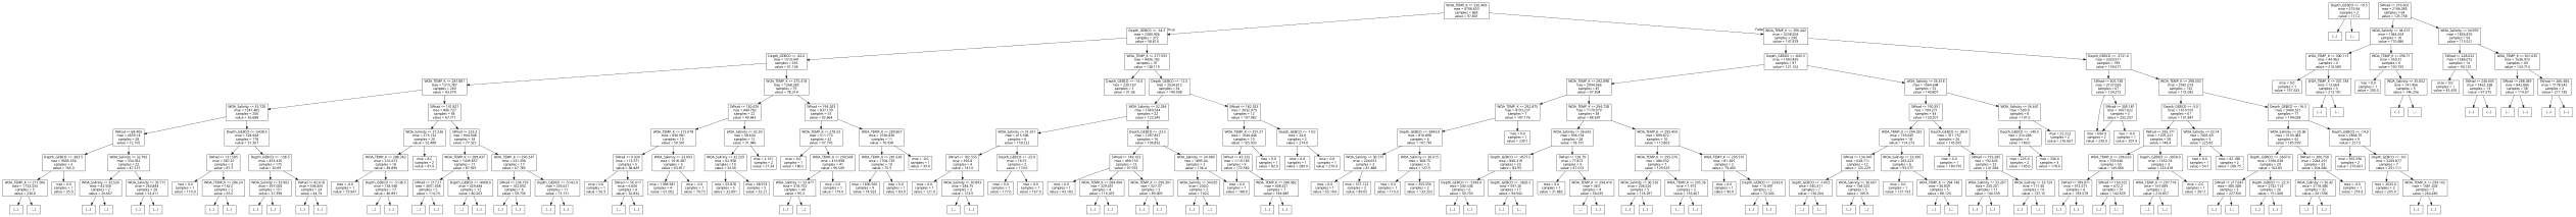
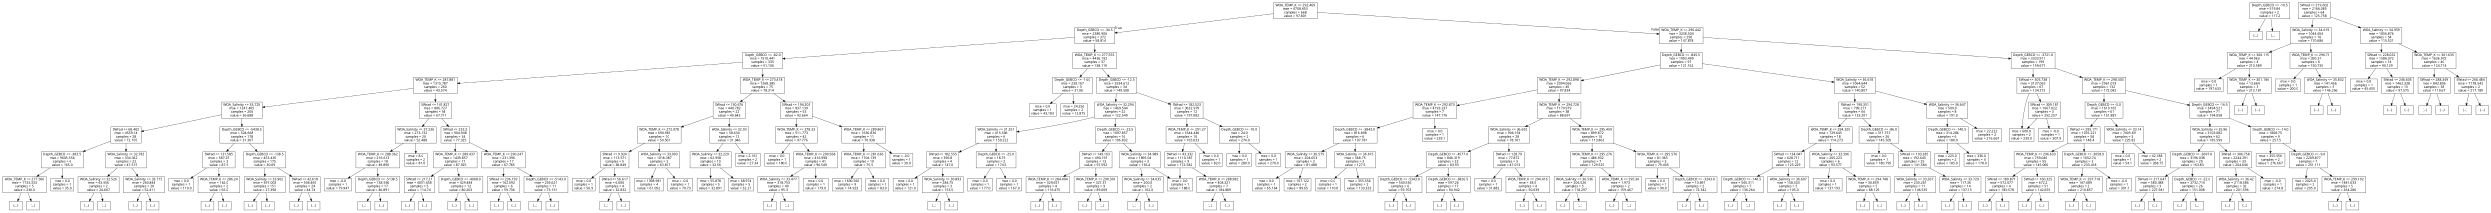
  digraph {
    fontname="Noto Sans"
    node [fontname="Noto Sans" shape=box]
    edge [fontname="Noto Sans"]
    n1 [label="WOA_TEMP_K <= 292.469\nmse = 4708.653\nsamples = 668\nvalue = 97.801"]
    n2 [label="Depth_GEBCO <= -34.5\nmse = 2380.906\nsamples = 372\nvalue = 58.814"]
    n3 [label="WOA_TEMP_K <= 296.442\nmse = 3238.504\nsamples = 296\nvalue = 147.878"]
    n4 [label="Depth_GEBCO <= -82.0\nmse = 1510.441\nsamples = 335\nvalue = 51.106"]
    n5 [label="WOA_TEMP_K <= 277.555\nmse = 4436.192\nsamples = 37\nvalue = 138.119"]
    n6 [label="Depth_GEBCO <= -845.5\nmse = 1993.499\nsamples = 97\nvalue = 121.162"]
    n7 [label="Depth_GEBCO <= -3721.0\nmse = 3333.911\nsamples = 199\nvalue = 159.677"]
    n8 [label="WOA_TEMP_K <= 287.881\nmse = 1315.787\nsamples = 260\nvalue = 43.574"]
    n9 [label="WOA_TEMP_K <= 273.418\nmse = 1268.385\nsamples = 75\nvalue = 78.314"]
    n10 [label="Depth_GEBCO <= -14.0\nmse = 230.167\nsamples = 3\nvalue = 31.06"]
    n11 [label="Depth_GEBCO <= -12.5\nmse = 3534.612\nsamples = 34\nvalue = 149.508"]
    n12 [label="WOA_Salinity <= 33.725\nmse = 1247.405\nsamples = 206\nvalue = 36.688"]
    n13 [label="SWrad <= 141.827\nmse = 806.727\nsamples = 54\nvalue = 67.711"]
    n14 [label="SWrad <= 130.676\nmse = 440.782\nsamples = 22\nvalue = 40.643"]
    n15 [label="SWrad <= 194.203\nmse = 837.139\nsamples = 53\nvalue = 92.664"]
    n16 [label="SWrad <= 68.403\nmse = 4559.14\nsamples = 28\nvalue = 72.105"]
    n17 [label="Depth_GEBCO <= -5438.5\nmse = 524.668\nsamples = 178\nvalue = 31.307"]
    n18 [label="WOA_Salinity <= 37.236\nmse = 273.132\nsamples = 20\nvalue = 52.488"]
    n19 [label="SWrad <= 233.3\nmse = 904.948\nsamples = 34\nvalue = 77.325"]
    n20 [label="Depth_GEBCO <= -383.5\nmse = 9605.556\nsamples = 6\nvalue = 165.0"]
    n21 [label="WOA_Salinity <= 32.783\nmse = 334.362\nsamples = 22\nvalue = 47.515"]
    n22 [label="SWrad <= 131.585\nmse = 587.25\nsamples = 3\nvalue = 87.5"]
    n23 [label="Depth_GEBCO <= -138.5\nmse = 453.435\nsamples = 175\nvalue = 30.09"]
    n24 [label="WOA_TEMP_K <= 277.506\nmse = 1733.333\nsamples = 5\nvalue = 230.0"]
    n25 [label="mse = 0.0\nsamples = 1\nvalue = 35.0"]
    n26 [label="WOA_Salinity <= 32.526\nmse = 43.556\nsamples = 2\nvalue = 24.667"]
    n27 [label="WOA_Salinity <= 33.715\nmse = 260.844\nsamples = 20\nvalue = 52.411"]
    n28 [label="(...)"]
    n29 [label="(...)"]
    n30 [label="(...)"]
    n31 [label="(...)"]
    n32 [label="(...)"]
    n33 [label="(...)"]
    n34 [label="mse = 0.0\nsamples = 1\nvalue = 110.0"]
    n35 [label="WOA_TEMP_K <= 286.24\nmse = 162.0\nsamples = 2\nvalue = 65.0"]
    n36 [label="WOA_Salinity <= 33.902\nmse = 397.003\nsamples = 151\nvalue = 27.398"]
    n37 [label="SWrad <= 42.618\nmse = 506.469\nsamples = 24\nvalue = 44.74"]
    n38 [label="(...)"]
    n39 [label="(...)"]
    n40 [label="(...)"]
    n41 [label="(...)"]
    n42 [label="(...)"]
    n43 [label="(...)"]
    n44 [label="WOA_TEMP_K <= 288.362\nmse = 216.613\nsamples = 18\nvalue = 49.896"]
    n45 [label="mse = 8.0\nsamples = 2\nvalue = 81.0"]
    n46 [label="WOA_TEMP_K <= 289.437\nmse = 1439.857\nsamples = 17\nvalue = 87.925"]
    n47 [label="WOA_TEMP_K <= 290.247\nmse = 231.396\nsamples = 17\nvalue = 67.785"]
    n48 [label="mse = -0.0\nsamples = 1\nvalue = 79.947"]
    n49 [label="Depth_GEBCO <= -5138.5\nmse = 138.936\nsamples = 17\nvalue = 46.891"]
    n50 [label="(...)"]
    n51 [label="(...)"]
    n52 [label="SWrad <= 217.21\nmse = 4051.658\nsamples = 5\nvalue = 114.74"]
    n53 [label="Depth_GEBCO <= -4068.0\nmse = 429.484\nsamples = 12\nvalue = 80.263"]
    n54 [label="SWrad <= 236.159\nmse = 162.092\nsamples = 6\nvalue = 59.736"]
    n55 [label="Depth_GEBCO <= -5143.0\nmse = 205.621\nsamples = 11\nvalue = 73.151"]
    n56 [label="(...)"]
    n57 [label="(...)"]
    n58 [label="(...)"]
    n59 [label="(...)"]
    n60 [label="(...)"]
    n61 [label="(...)"]
    n62 [label="(...)"]
    n63 [label="(...)"]
    n64 [label="WOA_TEMP_K <= 272.078\nmse = 690.981\nsamples = 10\nvalue = 50.501"]
    n65 [label="WOA_Salinity <= 32.93\nmse = 58.634\nsamples = 12\nvalue = 31.946"]
    n66 [label="WOA_TEMP_K <= 278.33\nmse = 511.773\nsamples = 42\nvalue = 97.776"]
    n67 [label="WOA_TEMP_K <= 289.867\nmse = 1636.836\nsamples = 11\nvalue = 70.938"]
    n68 [label="SWrad <= 9.924\nmse = 113.571\nsamples = 5\nvalue = 38.849"]
    n69 [label="WOA_Salinity <= 33.093\nmse = 1018.387\nsamples = 5\nvalue = 63.817"]
    n70 [label="WOA_Salinity <= 32.229\nmse = 62.958\nsamples = 10\nvalue = 32.56"]
    n71 [label="mse = 2.161\nsamples = 2\nvalue = 27.34"]
    n72 [label="mse = 0.0\nsamples = 1\nvalue = 56.9"]
    n73 [label="SWrad <= 56.617\nmse = 6.606\nsamples = 4\nvalue = 32.832"]
    n74 [label="mse = 1398.981\nsamples = 4\nvalue = 61.052"]
    n75 [label="mse = -0.0\nsamples = 1\nvalue = 70.73"]
    n76 [label="(...)"]
    n77 [label="(...)"]
    n78 [label="mse = 55.878\nsamples = 5\nvalue = 32.891"]
    n79 [label="mse = 68.974\nsamples = 5\nvalue = 32.27"]
    n80 [label="mse = 0.0\nsamples = 1\nvalue = 180.0"]
    n81 [label="WOA_TEMP_K <= 290.568\nmse = 416.998\nsamples = 41\nvalue = 96.549"]
    n82 [label="WOA_TEMP_K <= 281.636\nmse = 1704.139\nsamples = 10\nvalue = 75.5"]
    n83 [label="mse = -0.0\nsamples = 1\nvalue = 39.0"]
    n84 [label="WOA_Salinity <= 33.477\nmse = 318.753\nsamples = 40\nvalue = 95.3"]
    n85 [label="mse = 0.0\nsamples = 1\nvalue = 179.0"]
    n86 [label="(...)"]
    n87 [label="(...)"]
    n88 [label="mse = 1830.566\nsamples = 9\nvalue = 74.923"]
    n89 [label="mse = 0.0\nsamples = 1\nvalue = 83.0"]
    n90 [label="mse = 0.0\nsamples = 1\nvalue = 43.183"]
+   n91 [label="mse = 24.256\nsamples = 2\nvalue = 12.875"]
    n92 [label="WOA_Salinity <= 32.294\nmse = 1469.544\nsamples = 22\nvalue = 122.549"]
    n93 [label="SWrad <= 182.523\nmse = 3632.979\nsamples = 12\nvalue = 197.082"]
    n94 [label="WOA_Salinity <= 31.351\nmse = 415.506\nsamples = 6\nvalue = 159.222"]
    n95 [label="Depth_GEBCO <= -23.5\nmse = 1097.857\nsamples = 16\nvalue = 106.832"]
    n96 [label="WOA_TEMP_K <= 291.27\nmse = 1644.446\nsamples = 10\nvalue = 165.033"]
    n97 [label="Depth_GEBCO <= -10.0\nmse = 24.0\nsamples = 2\nvalue = 274.0"]
    n98 [label="SWrad <= 182.555\nmse = 396.8\nsamples = 4\nvalue = 147.0"]
    n99 [label="Depth_GEBCO <= -25.0\nmse = 18.75\nsamples = 2\nvalue = 174.5"]
    n100 [label="SWrad <= 149.163\nmse = 490.155\nsamples = 13\nvalue = 97.592"]
    n101 [label="WOA_Salinity <= 34.989\nmse = 1895.04\nsamples = 3\nvalue = 136.4"]
    n102 [label="mse = 0.0\nsamples = 1\nvalue = 121.0"]
    n103 [label="WOA_Salinity <= 30.893\nmse = 284.75\nsamples = 3\nvalue = 153.5"]
    n104 [label="mse = 0.0\nsamples = 1\nvalue = 177.0"]
    n105 [label="mse = 0.0\nsamples = 1\nvalue = 167.0"]
    n106 [label="(...)"]
    n107 [label="(...)"]
    n108 [label="WOA_TEMP_K <= 284.494\nmse = 329.651\nsamples = 4\nvalue = 116.475"]
    n109 [label="WOA_TEMP_K <= 290.301\nmse = 327.37\nsamples = 9\nvalue = 89.009"]
    n110 [label="WOA_Salinity <= 34.035\nmse = 200.0\nsamples = 2\nvalue = 102.0"]
    n111 [label="mse = 0.0\nsamples = 1\nvalue = 188.0"]
    n112 [label="(...)"]
    n113 [label="(...)"]
    n114 [label="(...)"]
    n115 [label="(...)"]
    n116 [label="(...)"]
    n117 [label="(...)"]
    n118 [label="SWrad <= 43.332\nmse = 1110.185\nsamples = 9\nvalue = 172.582"]
    n119 [label="mse = 0.0\nsamples = 1\nvalue = 82.0"]
    n120 [label="mse = 0.0\nsamples = 1\nvalue = 280.0"]
    n121 [label="mse = 0.0\nsamples = 1\nvalue = 270.0"]
    n122 [label="WOA_TEMP_K <= 288.982\nmse = 408.321\nsamples = 7\nvalue = 184.889"]
    n123 [label="Depth_GEBCO <= -10.5\nmse = 519.84\nsamples = 2\nvalue = 117.2"]
    n124 [label="(...)"]
    n125 [label="(...)"]
    n126 [label="(...)"]
    n127 [label="(...)"]
    n128 [label="WOA_TEMP_K <= 292.898\nmse = 2094.066\nsamples = 45\nvalue = 97.834"]
    n129 [label="WOA_Salinity <= 36.618\nmse = 1064.644\nsamples = 52\nvalue = 140.807"]
    n130 [label="SWrad <= 305.738\nmse = 3137.065\nsamples = 67\nvalue = 134.272"]
    n131 [label="WOA_TEMP_K <= 298.503\nmse = 2961.018\nsamples = 132\nvalue = 172.082"]
    n132 [label="WOA_TEMP_K <= 292.873\nmse = 4193.237\nsamples = 7\nvalue = 147.176"]
    n133 [label="WOA_TEMP_K <= 294.728\nmse = 1170.979\nsamples = 38\nvalue = 88.697"]
    n134 [label="SWrad <= 190.351\nmse = 709.271\nsamples = 44\nvalue = 133.201"]
    n135 [label="WOA_Salinity <= 36.647\nmse = 509.0\nsamples = 8\nvalue = 191.0"]
    n136 [label="Depth_GEBCO <= -3843.0\nmse = 816.898\nsamples = 6\nvalue = 107.781"]
    n137 [label="mse = 0.0\nsamples = 1\nvalue = 239.1"]
    n138 [label="WOA_Salinity <= 36.692\nmse = 906.194\nsamples = 28\nvalue = 78.101"]
    n139 [label="WOA_TEMP_K <= 295.459\nmse = 899.872\nsamples = 10\nvalue = 113.863"]
    n140 [label="WOA_Salinity <= 36.575\nmse = 204.653\nsamples = 3\nvalue = 81.488"]
    n141 [label="WOA_Salinity <= 36.615\nmse = 368.75\nsamples = 3\nvalue = 127.5"]
    n142 [label="mse = 0.0\nsamples = 1\nvalue = 65.164"]
    n143 [label="mse = 107.122\nsamples = 2\nvalue = 89.65"]
    n144 [label="mse = 0.0\nsamples = 1\nvalue = 110.0"]
    n145 [label="mse = 355.556\nsamples = 2\nvalue = 133.333"]
    n146 [label="Depth_GEBCO <= -4577.0\nmse = 846.319\nsamples = 23\nvalue = 83.93"]
    n147 [label="SWrad <= 128.79\nmse = 77.872\nsamples = 5\nvalue = 47.013"]
    n148 [label="WOA_TEMP_K <= 295.276\nmse = 486.932\nsamples = 7\nvalue = 129.525"]
    n149 [label="WOA_TEMP_K <= 295.576\nmse = 81.365\nsamples = 3\nvalue = 79.405"]
    n150 [label="Depth_GEBCO <= -5343.0\nmse = 540.536\nsamples = 6\nvalue = 59.703"]
    n151 [label="Depth_GEBCO <= -3826.5\nmse = 597.26\nsamples = 17\nvalue = 94.942"]
    n152 [label="mse = 0.0\nsamples = 1\nvalue = 31.882"]
    n153 [label="WOA_TEMP_K <= 294.416\nmse = 38.5\nsamples = 4\nvalue = 50.039"]
    n154 [label="(...)"]
    n155 [label="(...)"]
    n156 [label="(...)"]
    n157 [label="(...)"]
    n158 [label="(...)"]
    n159 [label="(...)"]
    n160 [label="WOA_Salinity <= 36.536\nmse = 206.526\nsamples = 5\nvalue = 118.297"]
    n161 [label="WOA_TEMP_K <= 295.36\nmse = 1.973\nsamples = 2\nvalue = 159.467"]
    n162 [label="mse = 0.0\nsamples = 1\nvalue = 90.0"]
    n163 [label="Depth_GEBCO <= -3243.0\nmse = 10.891\nsamples = 2\nvalue = 72.342"]
    n164 [label="(...)"]
    n165 [label="(...)"]
    n166 [label="(...)"]
    n167 [label="(...)"]
    n168 [label="(...)"]
    n169 [label="(...)"]
    n170 [label="WOA_TEMP_K <= 294.325\nmse = 729.645\nsamples = 18\nvalue = 114.273"]
    n171 [label="Depth_GEBCO <= -86.0\nmse = 311.757\nsamples = 26\nvalue = 145.505"]
    n172 [label="Depth_GEBCO <= -140.5\nmse = 314.286\nsamples = 6\nvalue = 180.0"]
    n173 [label="mse = 22.222\nsamples = 2\nvalue = 216.667"]
    n174 [label="SWrad <= 134.047\nmse = 628.711\nsamples = 12\nvalue = 125.229"]
    n175 [label="WOA_Salinity <= 33.396\nmse = 265.223\nsamples = 6\nvalue = 93.577"]
    n176 [label="mse = 0.0\nsamples = 1\nvalue = 180.795"]
    n177 [label="SWrad <= 193.285\nmse = 192.645\nsamples = 25\nvalue = 141.584"]
    n178 [label="Depth_GEBCO <= -140.5\nmse = 540.311\nsamples = 7\nvalue = 136.264"]
    n179 [label="WOA_Salinity <= 36.607\nmse = 158.333\nsamples = 5\nvalue = 105.0"]
    n180 [label="mse = 0.0\nsamples = 1\nvalue = 137.193"]
    n181 [label="WOA_TEMP_K <= 294.748\nmse = 30.859\nsamples = 5\nvalue = 88.125"]
    n182 [label="(...)"]
    n183 [label="(...)"]
    n184 [label="(...)"]
    n185 [label="(...)"]
    n186 [label="(...)"]
    n187 [label="(...)"]
    n188 [label="WOA_Salinity <= 33.267\nmse = 230.261\nsamples = 11\nvalue = 146.539"]
    n189 [label="WOA_Salinity <= 33.729\nmse = 117.36\nsamples = 14\nvalue = 137.15"]
    n190 [label="(...)"]
    n191 [label="(...)"]
    n192 [label="(...)"]
    n193 [label="(...)"]
    n194 [label="mse = 225.0\nsamples = 2\nvalue = 185.0"]
    n195 [label="mse = 336.0\nsamples = 4\nvalue = 178.0"]
    n196 [label="SWrad <= 309.181\nmse = 1667.022\nsamples = 3\nvalue = 252.257"]
    n197 [label="mse = 600.0\nsamples = 2\nvalue = 230.0"]
    n198 [label="Depth_GEBCO <= -5.0\nmse = 1619.165\nsamples = 61\nvalue = 151.887"]
    n199 [label="Depth_GEBCO <= -16.5\nmse = 3494.521\nsamples = 71\nvalue = 194.058"]
    n200 [label="SWrad <= 219.602\nmse = 2166.085\nsamples = 64\nvalue = 125.758"]
    n201 [label="WOA_Salinity <= 34.619\nmse = 1044.654\nsamples = 10\nvalue = 170.686"]
    n202 [label="WOA_Salinity <= 34.959\nmse = 1856.876\nsamples = 54\nvalue = 115.521"]
    n203 [label="mse = -0.0\nsamples = 1\nvalue = 307.9"]
    n204 [label="WOA_TEMP_K <= 300.115\nmse = 44.963\nsamples = 4\nvalue = 210.589"]
    n205 [label="WOA_TEMP_K <= 296.71\nmse = 350.31\nsamples = 6\nvalue = 150.735"]
    n206 [label="SWrad <= 228.032\nmse = 1586.072\nsamples = 14\nvalue = 90.129"]
    n207 [label="WOA_TEMP_K <= 301.635\nmse = 1636.972\nsamples = 40\nvalue = 124.714"]
    n208 [label="mse = 0.0\nsamples = 1\nvalue = 197.633"]
    n209 [label="WOA_TEMP_K <= 301.184\nmse = 13.664\nsamples = 3\nvalue = 213.181"]
    n210 [label="mse = 0.0\nsamples = 1\nvalue = 200.0"]
    n211 [label="WOA_Salinity <= 35.832\nmse = 141.456\nsamples = 5\nvalue = 146.256"]
    n212 [label="(...)"]
    n213 [label="(...)"]
    n214 [label="(...)"]
    n215 [label="(...)"]
    n216 [label="mse = 0.0\nsamples = 1\nvalue = 45.455"]
    n217 [label="SWrad <= 246.605\nmse = 1462.338\nsamples = 13\nvalue = 97.575"]
    n218 [label="SWrad <= 288.349\nmse = 842.806\nsamples = 38\nvalue = 119.67"]
    n219 [label="SWrad <= 266.484\nmse = 7178.542\nsamples = 2\nvalue = 217.189"]
    n220 [label="(...)"]
    n221 [label="(...)"]
    n222 [label="(...)"]
    n223 [label="(...)"]
    n224 [label="(...)"]
    n225 [label="(...)"]
    n226 [label="SWrad <= 295.171\nmse = 1076.221\nsamples = 58\nvalue = 148.4"]
    n227 [label="WOA_Salinity <= 33.14\nmse = 7405.69\nsamples = 3\nvalue = 225.82"]
    n228 [label="WOA_Salinity <= 35.96\nmse = 3103.082\nsamples = 62\nvalue = 185.599"]
    n229 [label="Depth_GEBCO <= -14.0\nmse = 1868.75\nsamples = 9\nvalue = 257.5"]
    n230 [label="WOA_TEMP_K <= 296.633\nmse = 759.046\nsamples = 55\nvalue = 145.066"]
    n231 [label="Depth_GEBCO <= -3058.0\nmse = 1652.74\nsamples = 3\nvalue = 233.418"]
    n232 [label="mse = 0.0\nsamples = 1\nvalue = 54.1"]
    n233 [label="mse = 42.188\nsamples = 2\nvalue = 268.75"]
    n234 [label="SWrad <= 189.871\nmse = 572.677\nsamples = 4\nvalue = 183.578"]
    n235 [label="SWrad <= 160.325\nmse = 672.2\nsamples = 51\nvalue = 142.659"]
    n236 [label="WOA_TEMP_K <= 297.718\nmse = 167.689\nsamples = 2\nvalue = 210.857"]
    n237 [label="mse = -0.0\nsamples = 1\nvalue = 301.1"]
    n238 [label="(...)"]
    n239 [label="(...)"]
    n240 [label="(...)"]
    n241 [label="(...)"]
    n242 [label="(...)"]
    n243 [label="(...)"]
    n244 [label="Depth_GEBCO <= -3697.0\nmse = 3196.038\nsamples = 29\nvalue = 163.83"]
    n245 [label="SWrad <= 306.758\nmse = 2244.291\nsamples = 33\nvalue = 204.646"]
    n246 [label="mse = 355.556\nsamples = 2\nvalue = 276.667"]
    n247 [label="Depth_GEBCO <= -9.0\nmse = 2209.877\nsamples = 7\nvalue = 251.111"]
    n248 [label="SWrad <= 217.647\nmse = 580.388\nsamples = 3\nvalue = 227.941"]
    n249 [label="Depth_GEBCO <= -22.0\nmse = 2732.714\nsamples = 26\nvalue = 151.008"]
    n250 [label="WOA_Salinity <= 36.42\nmse = 2118.586\nsamples = 32\nvalue = 201.596"]
    n251 [label="mse = -0.0\nsamples = 1\nvalue = 274.8"]
    n252 [label="(...)"]
    n253 [label="(...)"]
    n254 [label="(...)"]
    n255 [label="(...)"]
    n256 [label="(...)"]
    n257 [label="(...)"]
    n258 [label="mse = 2025.0\nsamples = 2\nvalue = 205.0"]
    n259 [label="WOA_TEMP_K <= 299.102\nmse = 1481.633\nsamples = 5\nvalue = 264.286"]
    n260 [label="(...)"]
    n261 [label="(...)"]
    n1 -> n2 [headlabel=True labelangle=45 labeldistance=2.5]
    n1 -> n3 [headlabel=False labelangle=-45 labeldistance=2.5]
    n2 -> n4
    n2 -> n5
    n3 -> n6
    n3 -> n7
    n4 -> n8
    n4 -> n9
    n5 -> n10
    n5 -> n11
    n6 -> n128
    n6 -> n129
    n7 -> n130
    n7 -> n131
    n8 -> n12
    n8 -> n13
    n9 -> n14
    n9 -> n15
-   n100 -> n90
+   n10 -> n90
+   n10 -> n91
    n11 -> n92
    n11 -> n93
    n12 -> n16
    n12 -> n17
    n13 -> n18
    n13 -> n19
    n14 -> n64
    n14 -> n65
    n15 -> n66
    n15 -> n67
    n16 -> n20
    n16 -> n21
    n17 -> n22
    n17 -> n23
    n18 -> n44
    n18 -> n45
    n19 -> n46
    n19 -> n47
    n20 -> n24
    n20 -> n25
    n21 -> n26
    n21 -> n27
    n22 -> n34
    n22 -> n35
    n23 -> n36
    n23 -> n37
    n24 -> n28
    n24 -> n29
    n26 -> n30
    n26 -> n31
    n27 -> n32
    n27 -> n33
    n35 -> n38
    n35 -> n39
    n36 -> n40
    n36 -> n41
    n37 -> n42
    n37 -> n43
    n44 -> n48
    n44 -> n49
    n46 -> n52
    n46 -> n53
    n47 -> n54
    n47 -> n55
    n49 -> n50
    n49 -> n51
    n52 -> n56
    n52 -> n57
    n53 -> n58
    n53 -> n59
    n54 -> n60
    n54 -> n61
    n55 -> n62
    n55 -> n63
    n64 -> n68
    n64 -> n69
    n65 -> n70
    n65 -> n71
    n66 -> n80
    n66 -> n81
    n67 -> n82
    n67 -> n83
    n68 -> n72
    n68 -> n73
    n69 -> n74
    n69 -> n75
    n70 -> n78
    n70 -> n79
    n73 -> n76
    n73 -> n77
    n81 -> n84
    n81 -> n85
    n82 -> n88
    n82 -> n89
    n84 -> n86
    n84 -> n87
    n92 -> n94
    n92 -> n95
    n93 -> n96
    n93 -> n97
    n94 -> n98
    n94 -> n99
    n95 -> n100
    n95 -> n101
    n96 -> n118
    n96 -> n119
    n97 -> n120
    n97 -> n121
    n98 -> n102
    n98 -> n103
    n99 -> n104
    n99 -> n105
    n100 -> n108
    n100 -> n109
    n101 -> n110
    n101 -> n111
    n103 -> n106
    n103 -> n107
    n108 -> n112
    n108 -> n113
    n109 -> n114
    n109 -> n115
    n110 -> n116
    n110 -> n117
    n118 -> n111
    n118 -> n122
    n122 -> n126
    n122 -> n127
    n123 -> n124
    n123 -> n125
    n128 -> n132
    n128 -> n133
    n129 -> n134
    n129 -> n135
    n130 -> n196
    n130 -> n197
    n131 -> n198
    n131 -> n199
    n132 -> n136
    n132 -> n137
    n133 -> n138
    n133 -> n139
    n134 -> n170
    n134 -> n171
    n135 -> n172
    n135 -> n173
    n136 -> n140
    n136 -> n141
    n138 -> n146
    n138 -> n147
    n139 -> n148
    n139 -> n149
    n140 -> n142
    n140 -> n143
    n141 -> n144
    n141 -> n145
    n146 -> n150
    n146 -> n151
    n147 -> n152
    n147 -> n153
    n148 -> n160
    n148 -> n161
    n149 -> n162
    n149 -> n163
    n150 -> n154
    n150 -> n155
    n151 -> n156
    n151 -> n157
    n153 -> n158
    n153 -> n159
    n160 -> n164
    n160 -> n165
    n161 -> n166
    n161 -> n167
    n163 -> n168
    n163 -> n169
    n170 -> n174
    n170 -> n175
    n171 -> n176
    n171 -> n177
    n172 -> n194
    n172 -> n195
    n174 -> n178
    n174 -> n179
    n175 -> n180
    n175 -> n181
    n177 -> n188
    n177 -> n189
    n178 -> n182
    n178 -> n183
    n179 -> n184
    n179 -> n185
    n181 -> n186
    n181 -> n187
    n188 -> n190
    n188 -> n191
    n189 -> n192
    n189 -> n193
    n196 -> n197
    n196 -> n203
    n198 -> n226
    n198 -> n227
    n199 -> n228
    n199 -> n229
    n200 -> n201
    n200 -> n202
    n201 -> n204
    n201 -> n205
    n202 -> n206
    n202 -> n207
    n204 -> n208
    n204 -> n209
    n205 -> n210
    n205 -> n211
    n206 -> n216
    n206 -> n217
    n207 -> n218
    n207 -> n219
    n209 -> n212
    n209 -> n213
    n211 -> n214
    n211 -> n215
    n217 -> n220
    n217 -> n221
    n218 -> n222
    n218 -> n223
    n219 -> n224
    n219 -> n225
    n226 -> n230
    n226 -> n231
    n227 -> n232
    n227 -> n233
    n228 -> n244
    n228 -> n245
    n229 -> n246
    n229 -> n247
    n230 -> n234
    n230 -> n235
    n231 -> n236
    n231 -> n237
    n234 -> n238
    n234 -> n239
    n235 -> n240
    n235 -> n241
    n236 -> n242
    n236 -> n243
    n244 -> n248
    n244 -> n249
    n245 -> n250
    n245 -> n251
    n247 -> n258
    n247 -> n259
    n248 -> n252
    n248 -> n253
    n249 -> n254
    n249 -> n255
    n250 -> n256
    n250 -> n257
    n259 -> n260
    n259 -> n261
  }
